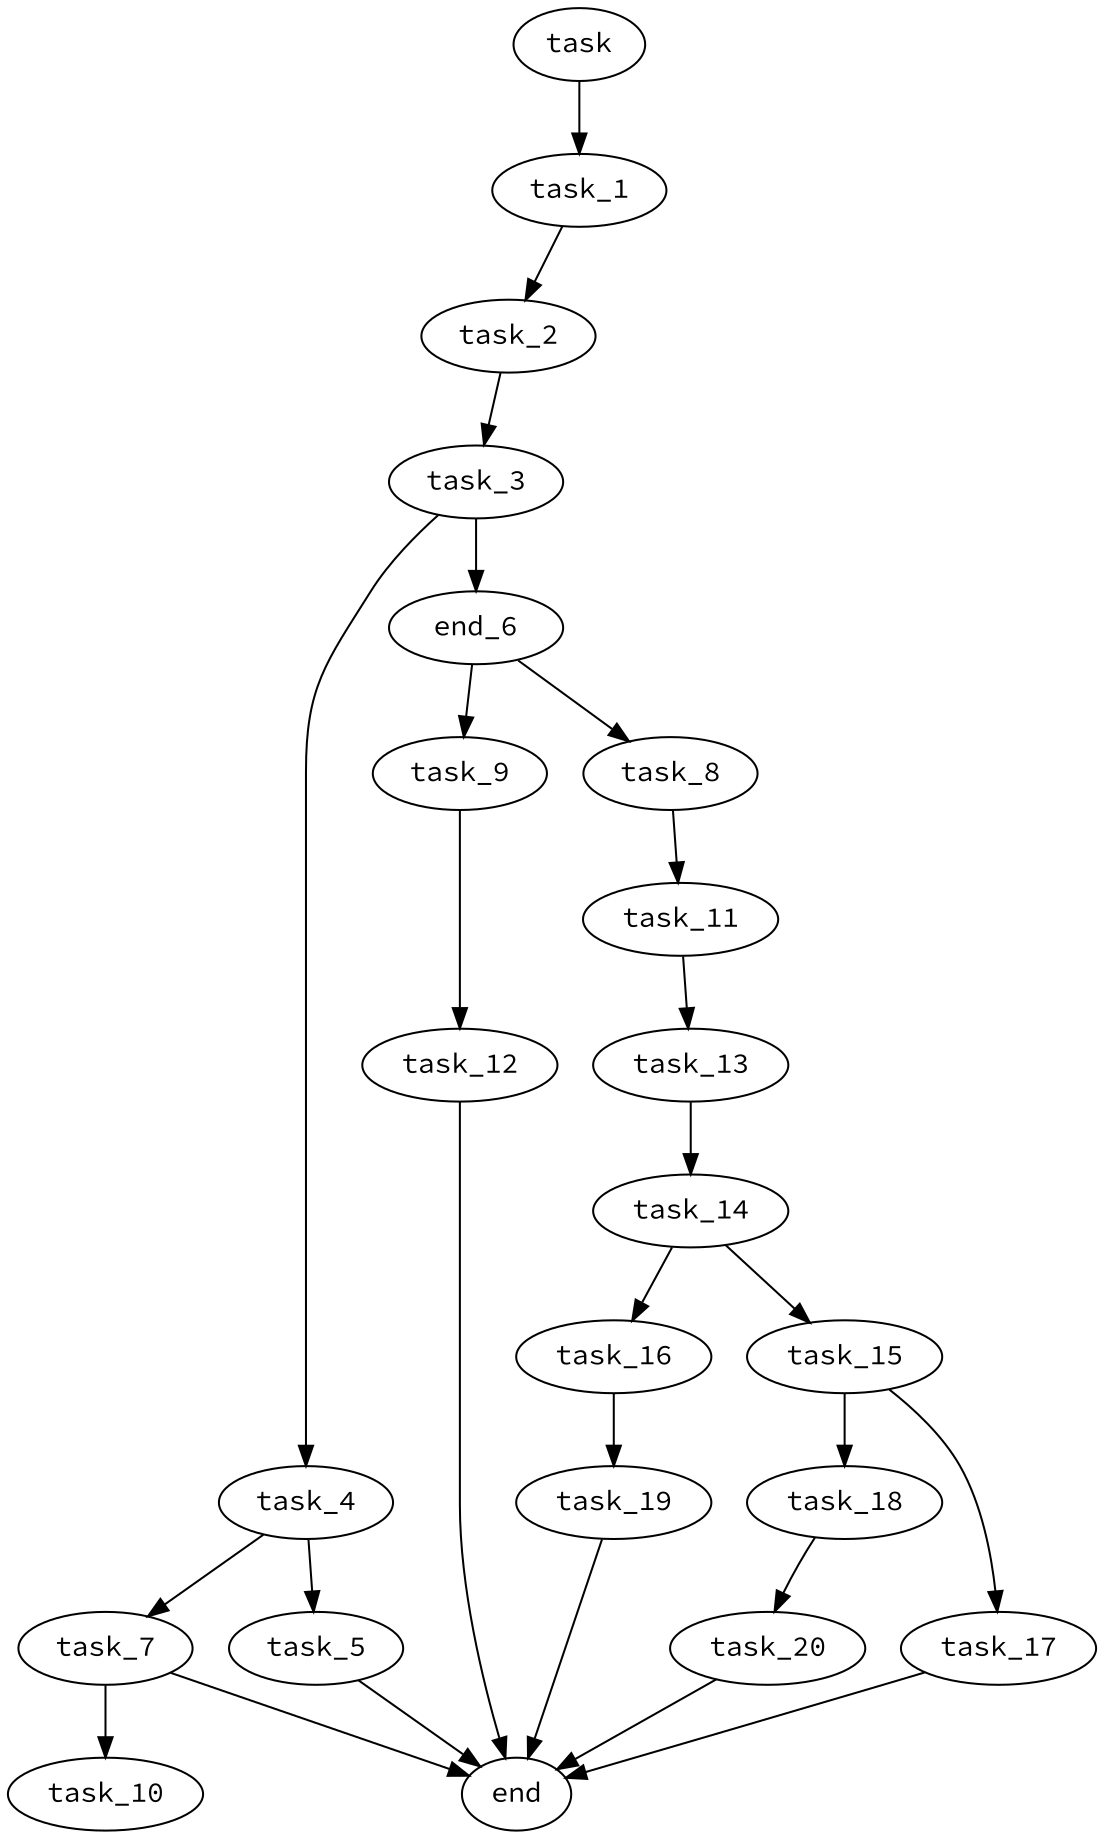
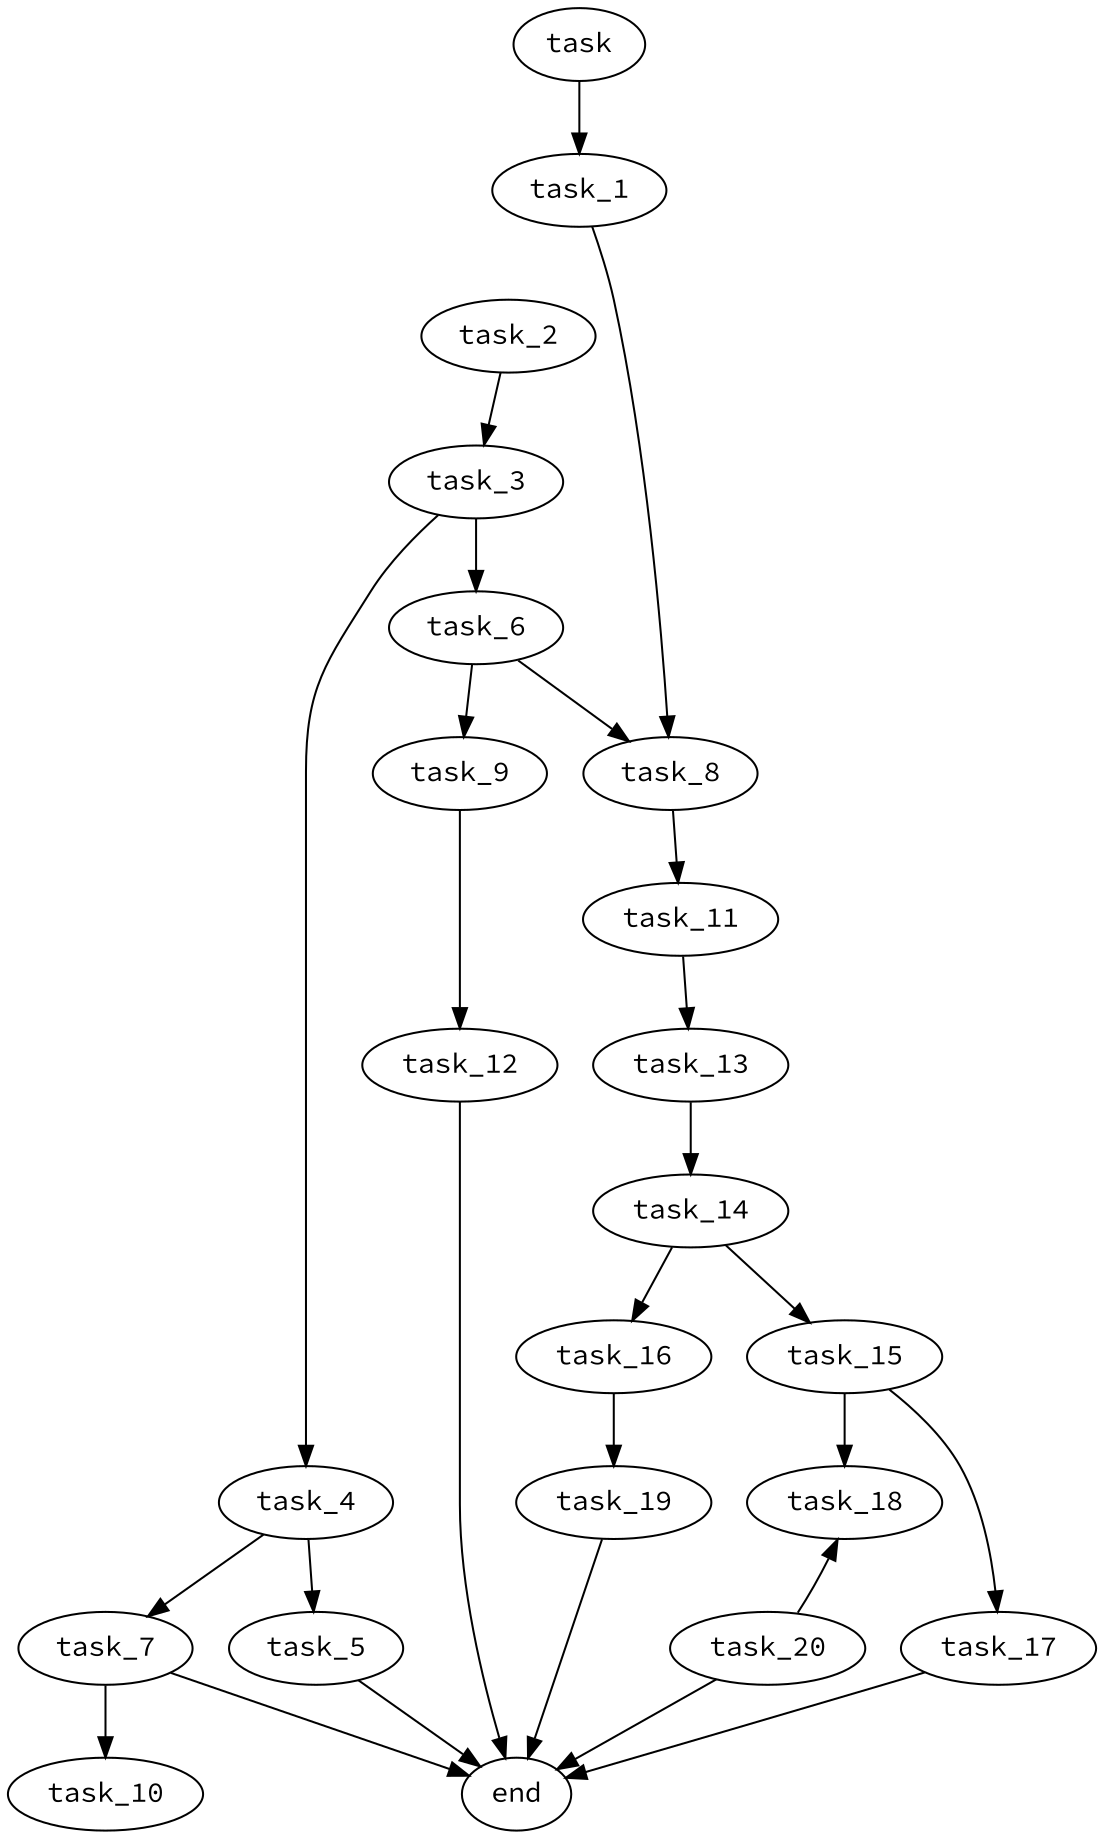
  digraph {
    fontname="Source Code Pro"
    node [fontname="Source Code Pro"]
    edge [fontname="Source Code Pro"]
    n1 [label=task]
    task_1
    task_2
    task_3
    task_4
-   task_6 [label=end_6]
+   task_6
    task_5
    task_7
    task_8
    task_9
    end
    task_10
    task_11
    task_12
    task_13
    task_14
    task_15
    task_16
    task_17
    task_18
    task_19
    task_20
    n1 -> task_1
-   task_1 -> task_2
+   task_1 -> task_8
    task_2 -> task_3
    task_3 -> task_4
    task_3 -> task_6
    task_4 -> task_5
    task_4 -> task_7
    task_6 -> task_8
    task_6 -> task_9
    task_5 -> end
    task_7 -> end
    task_7 -> task_10
    task_8 -> task_11
    task_9 -> task_12
    task_11 -> task_13
    task_12 -> end
    task_13 -> task_14
    task_14 -> task_15
    task_14 -> task_16
    task_15 -> task_17
    task_15 -> task_18
    task_16 -> task_19
    task_17 -> end
-   task_18 -> task_20
+   task_20 -> task_18
    task_19 -> end
    task_20 -> end
  }
